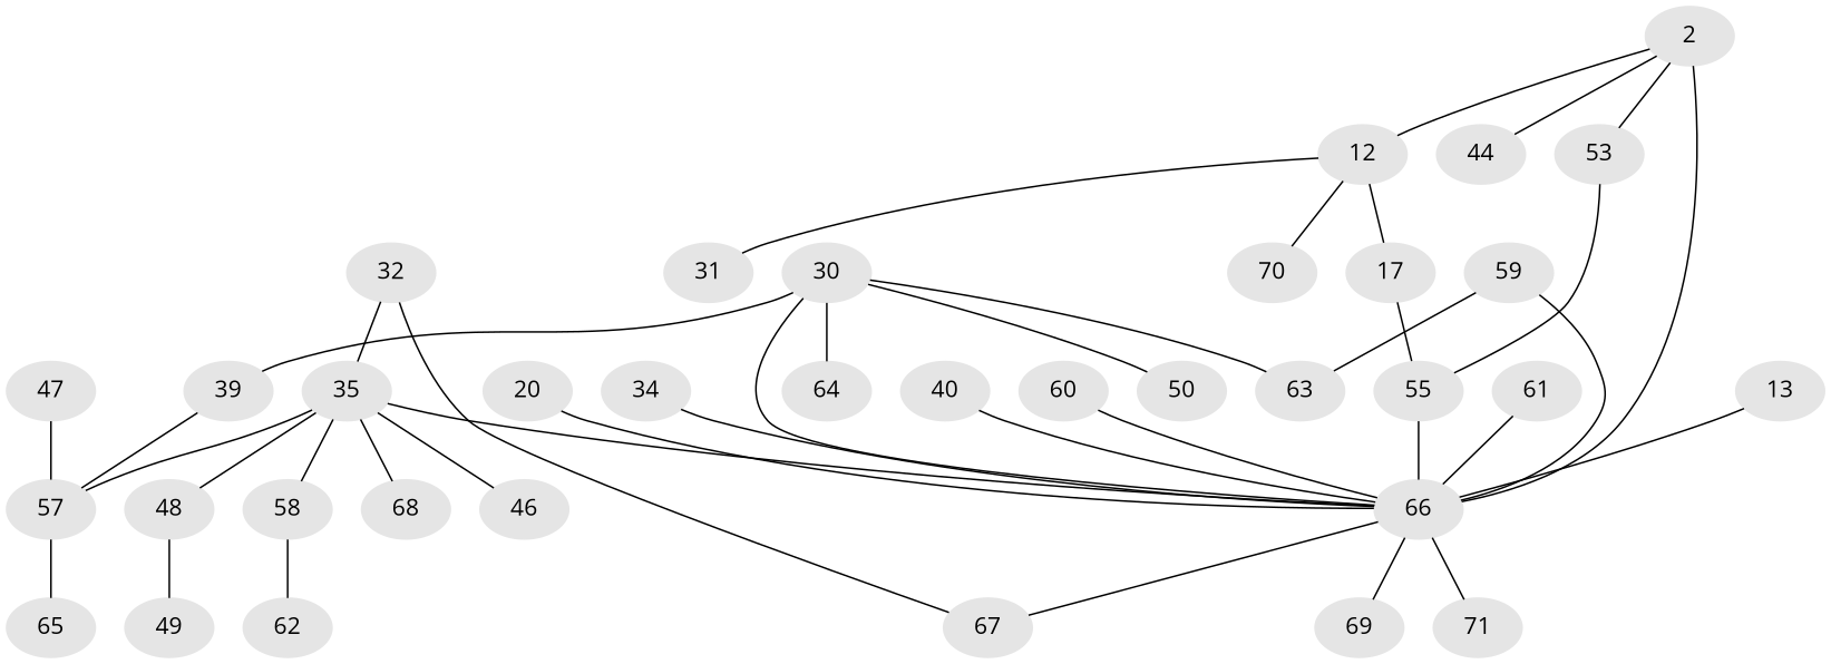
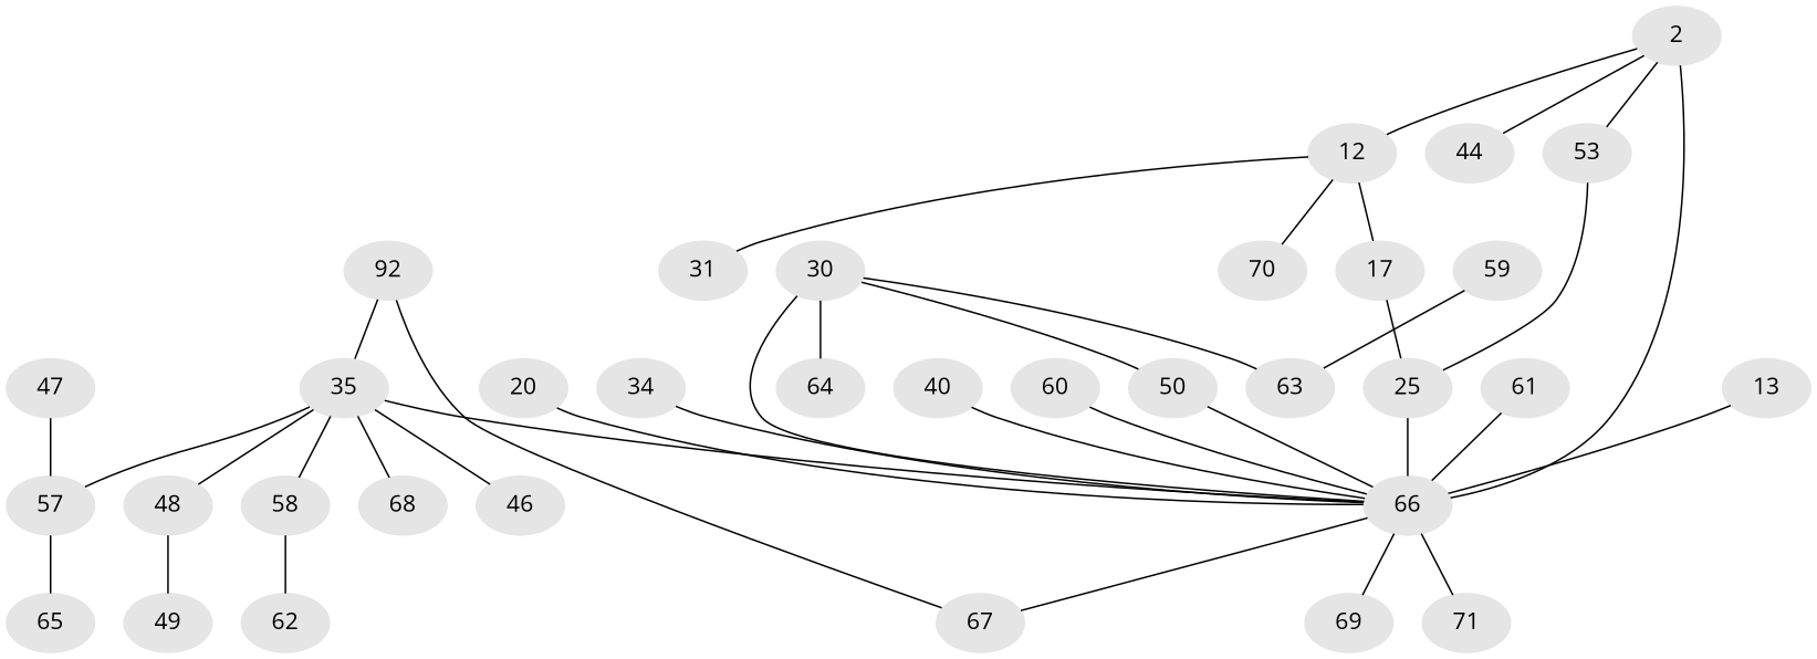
  graph {
    fontname="Open Sans"
    node [color=gray90 fontname="Open Sans" style=filled]
    edge [fontname="Open Sans"]
    n1 [label=2 super="+3"]
    12
    44 [super="+24"]
    53 [super="+25"]
    66 [super="+56+23+41"]
    17
    n7 [label=31]
    70
-   55
+   55 [label=25]
    67 [super="+45"]
    69
    71
    13
    20
    30 [super="+26+16"]
-   39
    50
    63
    64
    57 [super="+54"]
    35 [super="+7+15+31"]
    46
    48 [super="+38"]
    58 [super="+51"]
    68
-   32
+   32 [label=92]
    34
    49
    65
    62
    40
    47
    59 [super="+52"]
    60 [super="+4+36"]
    61
    n1 -- 12 [weight=2]
    n1 -- 44
    n1 -- 53
    n1 -- 66 [weight=8]
    12 -- 17
    12 -- n7
    12 -- 70
    53 -- 55
    66 -- 67
    66 -- 69
    66 -- 71
    17 -- 55
    55 -- 66 [weight=2]
    13 -- 66
    20 -- 66
    30 -- 66 [weight=2]
-   30 -- 39
    30 -- 50
    30 -- 63
    30 -- 64
-   39 -- 57
    57 -- 65
    35 -- 66 [weight=2]
    35 -- 57 [weight=2]
    35 -- 46
    35 -- 48
    35 -- 58
    35 -- 68
    48 -- 49
    58 -- 62
    32 -- 67
    32 -- 35
    34 -- 66
    40 -- 66
    47 -- 57
-   59 -- 66
+   50 -- 66
    59 -- 63
    60 -- 66 [weight=2]
    61 -- 66
  }
